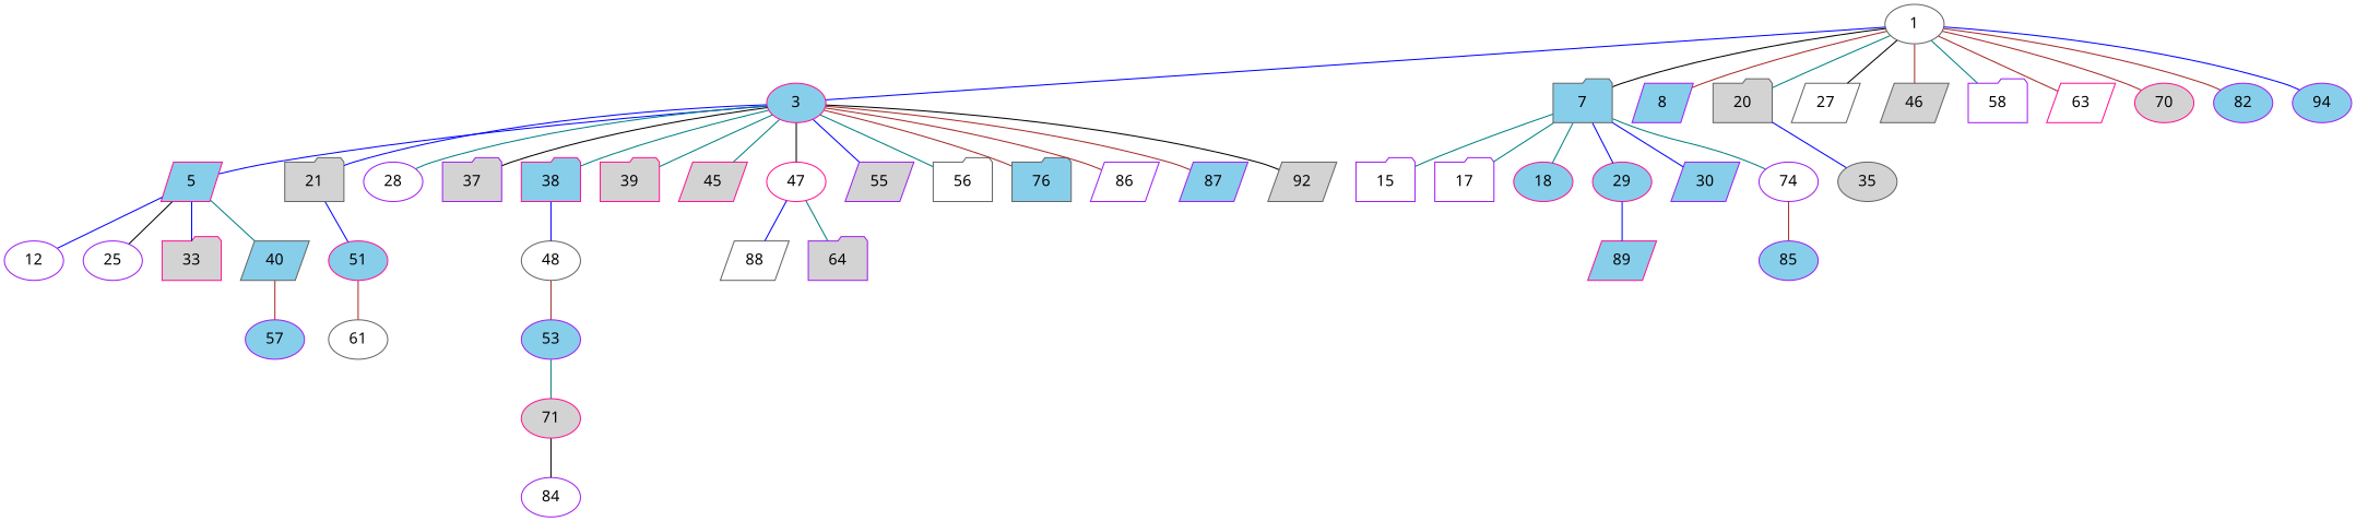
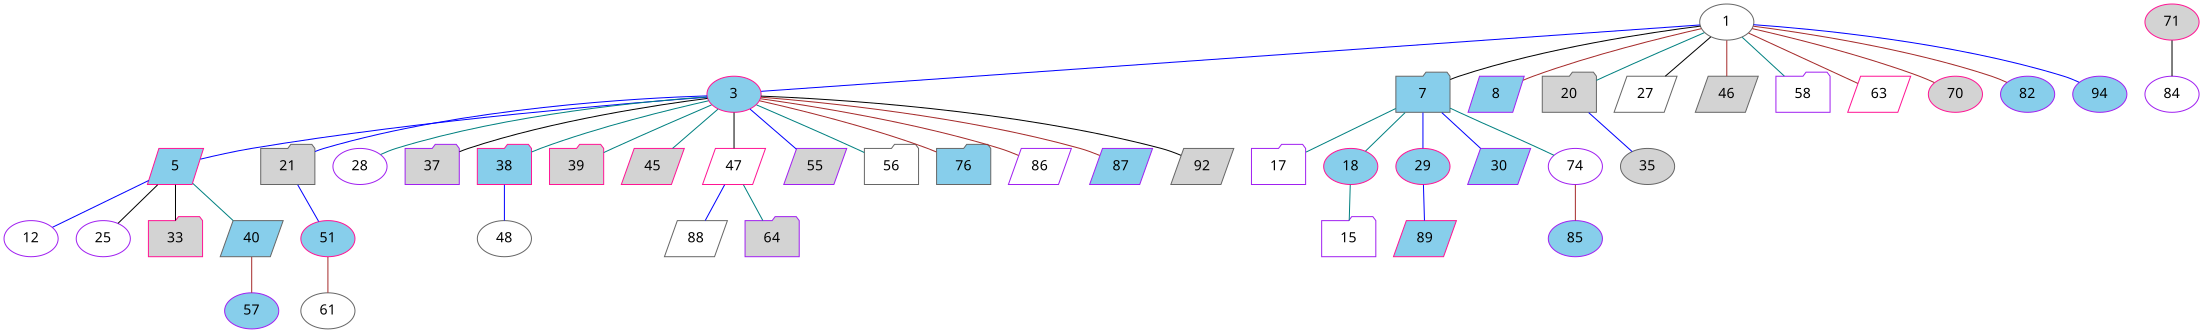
  graph {
    fontname="Noto Sans"
    node [color=purple fillcolor=skyblue fontname="Noto Sans" shape=ellipse style=filled]
    edge [color=teal fontname="Noto Sans"]
    1 [color=gray40 fillcolor=white super="+2+10"]
    3 [color=deeppink super="+4+6"]
    7 [color=gray40 shape=folder super="+91+13"]
    8 [shape=parallelogram super="+11"]
    20 [color=gray40 fillcolor=lightgrey shape=folder]
    27 [color=gray40 fillcolor=white shape=parallelogram super="+52"]
    46 [color=gray40 fillcolor=lightgrey shape=parallelogram super="+65"]
    58 [fillcolor=white shape=folder super="+81"]
    63 [color=deeppink fillcolor=white shape=parallelogram]
    70 [color=deeppink fillcolor=lightgrey]
    82 [super="+90"]
    94
    5 [color=deeppink shape=parallelogram super="+34+44+9"]
    21 [color=gray40 fillcolor=lightgrey shape=folder]
    28 [fillcolor=white super="+95+54"]
    37 [fillcolor=lightgrey shape=folder super="+62"]
    38 [color=deeppink shape=folder]
    39 [color=deeppink fillcolor=lightgrey shape=folder super="+49"]
    45 [color=deeppink fillcolor=lightgrey shape=parallelogram super="+66"]
-   47 [color=deeppink fillcolor=white]
+   47 [color=deeppink fillcolor=white shape=parallelogram]
    55 [fillcolor=lightgrey shape=parallelogram super="+79"]
    56 [color=gray40 fillcolor=white shape=folder]
    76 [color=gray40 shape=folder]
    86 [fillcolor=white shape=parallelogram]
    87 [shape=parallelogram]
    92 [color=gray40 fillcolor=lightgrey shape=parallelogram]
    15 [fillcolor=white shape=folder]
    17 [fillcolor=white shape=folder]
    18 [color=deeppink super="+59"]
    29 [color=deeppink super="+41"]
    30 [shape=parallelogram super="+43"]
    74 [fillcolor=white]
    35 [color=gray40 fillcolor=lightgrey]
    12 [fillcolor=white super="+73"]
    25 [fillcolor=white]
    33 [color=deeppink fillcolor=lightgrey shape=folder super="+75"]
    40 [color=gray40 shape=parallelogram]
    51 [color=deeppink]
    48 [color=gray40 fillcolor=white super="+72"]
    88 [color=gray40 fillcolor=white shape=parallelogram]
    64 [fillcolor=lightgrey shape=folder super="+77"]
    57
    89 [color=deeppink shape=parallelogram]
    85
    61 [color=gray40 fillcolor=white super="+96+80"]
-   53 [super="+68"]
    71 [color=deeppink fillcolor=lightgrey]
    84 [fillcolor=white]
    1 -- 3 [color=blue]
    1 -- 7 [color=black]
    1 -- 8 [color=brown]
    1 -- 20
    1 -- 27 [color=black]
    1 -- 46 [color=brown]
    1 -- 58
    1 -- 63 [color=brown]
    1 -- 70 [color=brown]
    1 -- 82 [color=brown]
    1 -- 94 [color=blue]
    3 -- 5 [color=blue]
    3 -- 21 [color=blue]
    3 -- 28
    3 -- 37 [color=black]
    3 -- 38
    3 -- 39
    3 -- 45
    3 -- 47 [color=black]
    3 -- 55 [color=blue]
    3 -- 56
    3 -- 76 [color=brown]
    3 -- 86 [color=brown]
    3 -- 87 [color=brown]
    3 -- 92 [color=black]
-   7 -- 15
+   18 -- 15
    7 -- 17
    7 -- 18
    7 -- 29 [color=blue]
    7 -- 30 [color=blue]
    7 -- 74
    20 -- 35 [color=blue]
    5 -- 12 [color=blue]
    5 -- 25 [color=black]
-   5 -- 33 [color=blue]
+   5 -- 33 [color=black]
    5 -- 40
    21 -- 51 [color=blue]
    38 -- 48 [color=blue]
    47 -- 88 [color=blue]
    47 -- 64
    29 -- 89 [color=blue]
    74 -- 85 [color=brown]
    40 -- 57 [color=brown]
    51 -- 61 [color=brown]
-   48 -- 53 [color=brown]
-   53 -- 71
    71 -- 84 [color=black]
  }
